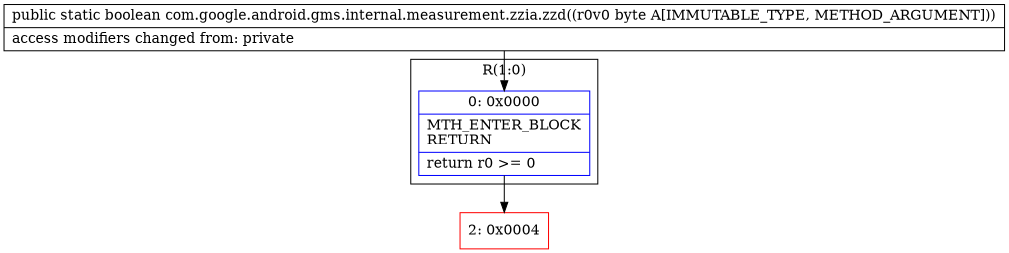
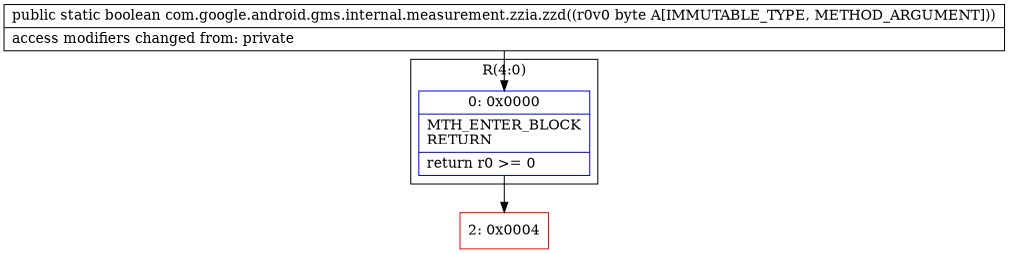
  digraph {
    fontname="DejaVu Serif"
    node [fontname="DejaVu Serif" shape=record]
    edge [fontname="DejaVu Serif"]
    n1 [color=blue label="{0\:\ 0x0000|MTH_ENTER_BLOCK\lRETURN\l|return r0 \>= 0\l}"]
    n2 [color=red label="{2\:\ 0x0004}"]
    n3 [label="{public static boolean com.google.android.gms.internal.measurement.zzia.zzd((r0v0 byte A[IMMUTABLE_TYPE, METHOD_ARGUMENT]))  | access modifiers changed from: private\l}"]
    subgraph cluster_1 {
-     label="R(1:0)"
+     label="R(4:0)"
      n1
    }
    n1 -> n2
    n3 -> n1
  }
